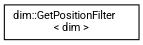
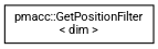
  digraph {
    rankdir=LR
    fontname=Roboto
-   n1 [color=black fillcolor=white fontname=Roboto fontsize=10 height=0.2 label="dim::GetPositionFilter\l\< dim \>" shape=record style=filled width=0.4]
+   n1 [color=black fillcolor=white fontname=Roboto fontsize=10 height=0.2 label="pmacc::GetPositionFilter\l\< dim \>" shape=record style=filled width=0.4]
  }
